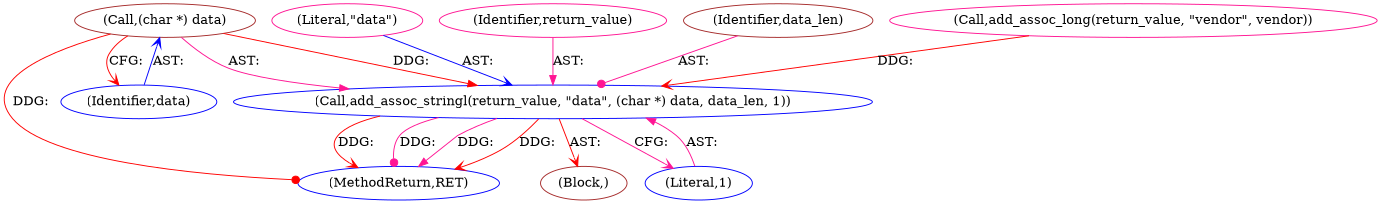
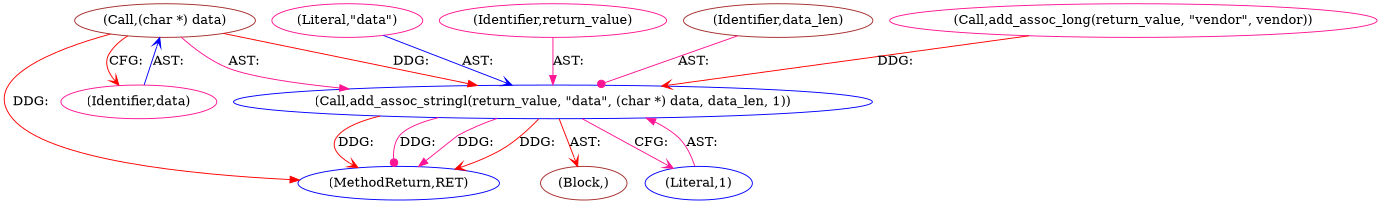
  digraph {
    node [color=blue]
    edge [arrowhead=vee color=deeppink]
    n1 [color=brown label="(Call,(char *) data)"]
    n2 [label="(Call,add_assoc_stringl(return_value, \"data\", (char *) data, data_len, 1))"]
-   n3 [label="(Identifier,data)"]
+   n3 [color=deeppink label="(Identifier,data)"]
    n4 [label="(MethodReturn,RET)"]
    n5 [color=brown label="(Block,)"]
    n6 [label="(Literal,1)"]
    n7 [color=deeppink label="(Literal,\"data\")"]
    n8 [color=deeppink label="(Identifier,return_value)"]
    n9 [color=brown label="(Identifier,data_len)"]
    n10 [color=deeppink label="(Call,add_assoc_long(return_value, \"vendor\", vendor))"]
    n1 -> n2 [arrowhead=normal label="AST: "]
    n1 -> n2 [arrowhead=normal color=red label="DDG: "]
    n1 -> n3 [color=red label="CFG: "]
-   n1 -> n4 [arrowhead=dot color=red label="DDG: "]
+   n1 -> n4 [arrowhead=normal color=red label="DDG: "]
    n2 -> n4 [color=red label="DDG: "]
    n2 -> n4 [color=red label="DDG: "]
    n2 -> n4 [arrowhead=dot label="DDG: "]
    n2 -> n4 [arrowhead=normal label="DDG: "]
    n2 -> n5 [color=red label="AST: "]
    n2 -> n6 [label="CFG: "]
    n3 -> n1 [color=blue label="AST: "]
    n6 -> n2 [arrowhead=normal label="AST: "]
    n7 -> n2 [color=blue label="AST: "]
    n8 -> n2 [arrowhead=normal label="AST: "]
    n9 -> n2 [arrowhead=dot label="AST: "]
    n10 -> n2 [color=red label="DDG: "]
  }
